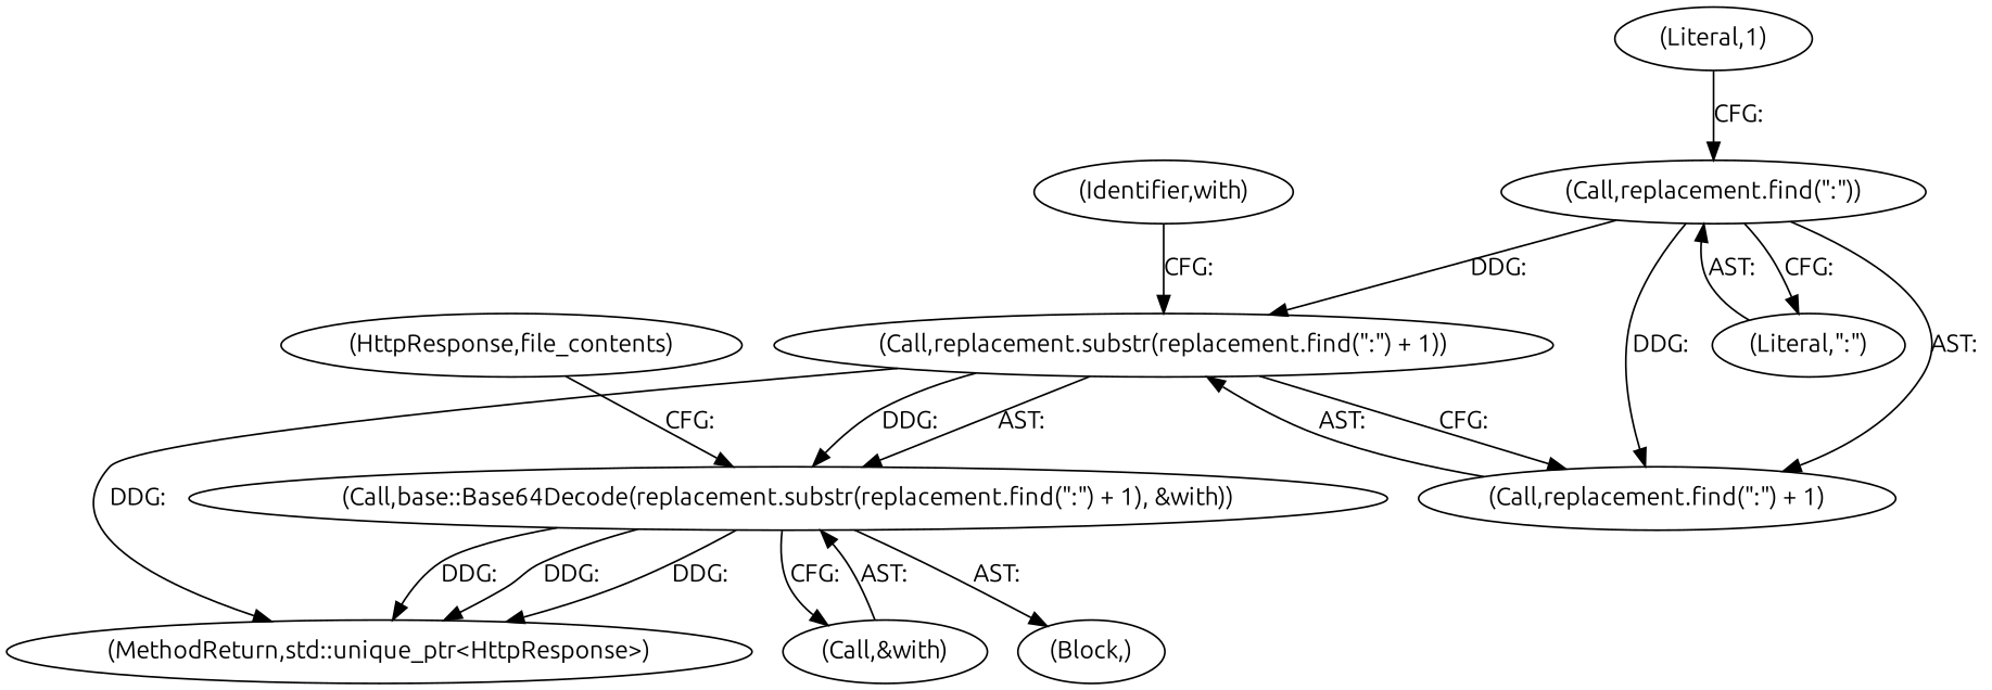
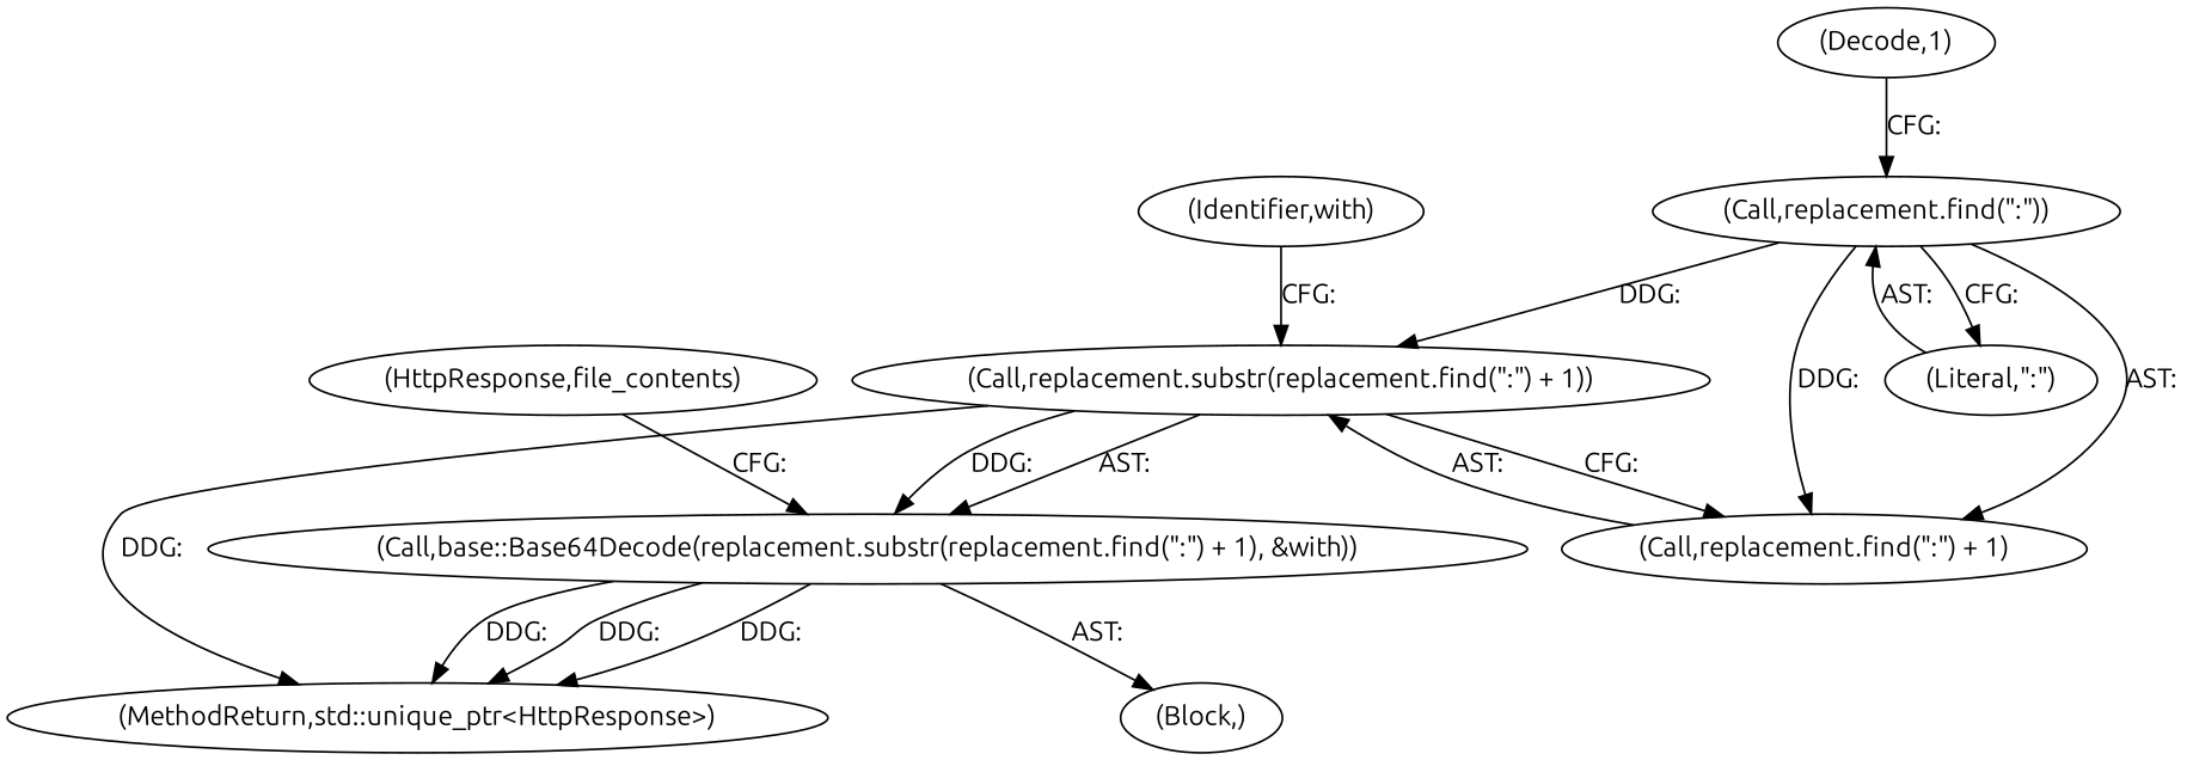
  digraph {
    fontname=Ubuntu
    node [fontname=Ubuntu]
    edge [fontname=Ubuntu]
    n1 [label="(Call,base::Base64Decode(replacement.substr(replacement.find(\":\") + 1), &with))"]
    n2 [label="(MethodReturn,std::unique_ptr<HttpResponse>)"]
-   n3 [label="(Call,&with)"]
    n4 [label="(Block,)"]
    n5 [label="(Call,replacement.substr(replacement.find(\":\") + 1))"]
    n6 [label="(Call,replacement.find(\":\") + 1)"]
    n7 [label="(Call,replacement.find(\":\"))"]
    n8 [label="(Literal,\":\")"]
-   n9 [label="(Literal,1)"]
+   n9 [label="(Decode,1)"]
    n10 [label="(Identifier,with)"]
    n11 [label="(HttpResponse,file_contents)"]
    n1 -> n2 [label="DDG: "]
    n1 -> n2 [label="DDG: "]
    n1 -> n2 [label="DDG: "]
-   n1 -> n3 [label="CFG: "]
    n1 -> n4 [label="AST: "]
-   n3 -> n1 [label="AST: "]
    n5 -> n1 [label="AST: "]
    n5 -> n1 [label="DDG: "]
    n5 -> n2 [label="DDG: "]
    n5 -> n6 [label="CFG: "]
    n6 -> n5 [label="AST: "]
    n7 -> n5 [label="DDG: "]
    n7 -> n6 [label="AST: "]
    n7 -> n6 [label="DDG: "]
    n7 -> n8 [label="CFG: "]
    n8 -> n7 [label="AST: "]
    n9 -> n7 [label="CFG: "]
    n10 -> n5 [label="CFG: "]
    n11 -> n1 [label="CFG: "]
  }
